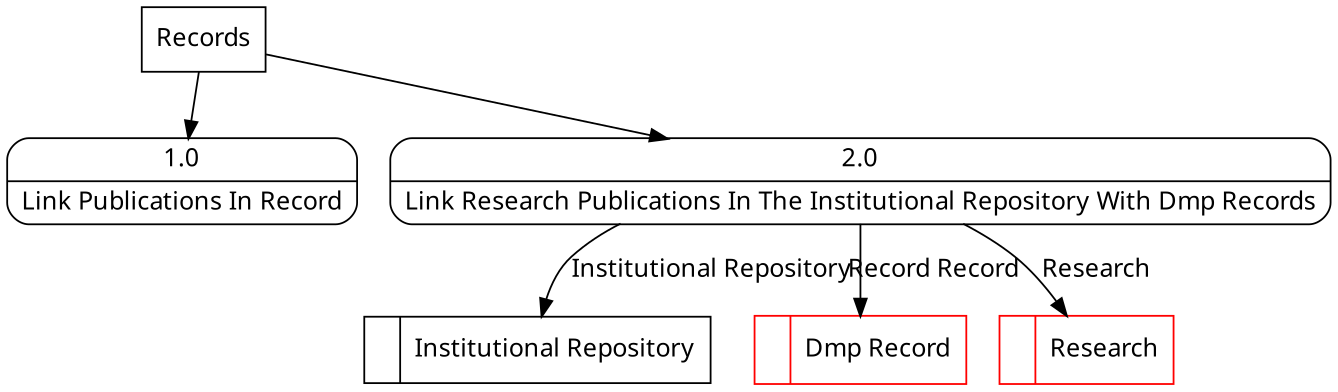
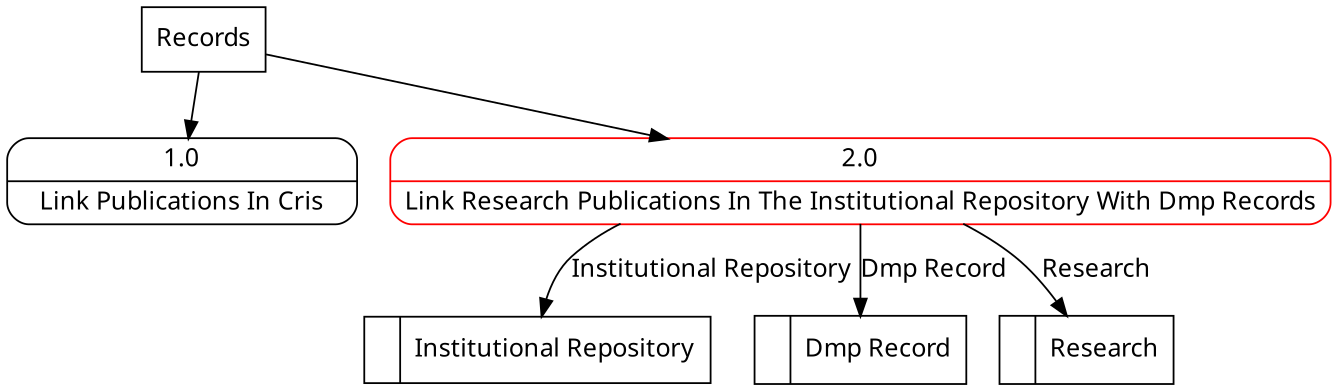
  digraph {
    fontname="Noto Sans"
    node [fontname="Noto Sans" shape=record]
    edge [fontname="Noto Sans"]
    n1 [label="<f0>  |<f1> Institutional Repository "]
-   n2 [color=red label="<f0>  |<f1> Dmp Record "]
-   n3 [color=red label="<f0>  |<f1> Research "]
+   n2 [color=black label="<f0>  |<f1> Dmp Record "]
+   n3 [color=black label="<f0>  |<f1> Research "]
    n4 [label=Records shape=box]
-   n5 [label="{<f0> 1.0|<f1> Link Publications In Record }" shape=Mrecord]
-   n6 [label="{<f0> 2.0|<f1> Link Research Publications In The Institutional Repository With Dmp Records }" shape=Mrecord]
+   n5 [label="{<f0> 1.0|<f1> Link Publications In Cris }" shape=Mrecord]
+   n6 [label="{<f0> 2.0|<f1> Link Research Publications In The Institutional Repository With Dmp Records }" shape=Mrecord color=red]
    n4 -> n5
    n4 -> n6
    n6 -> n1 [label="Institutional Repository"]
-   n6 -> n2 [label="Record Record"]
+   n6 -> n2 [label="Dmp Record"]
    n6 -> n3 [label=Research]
  }
